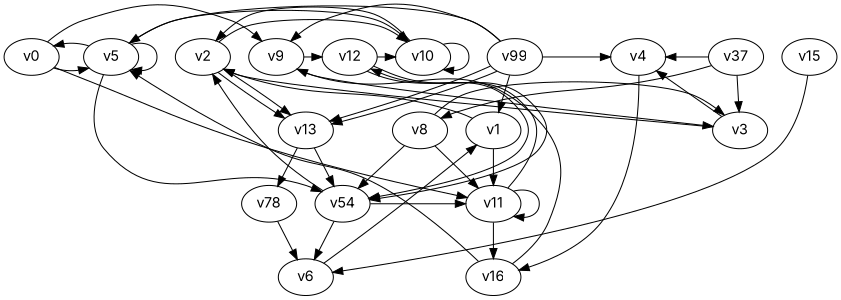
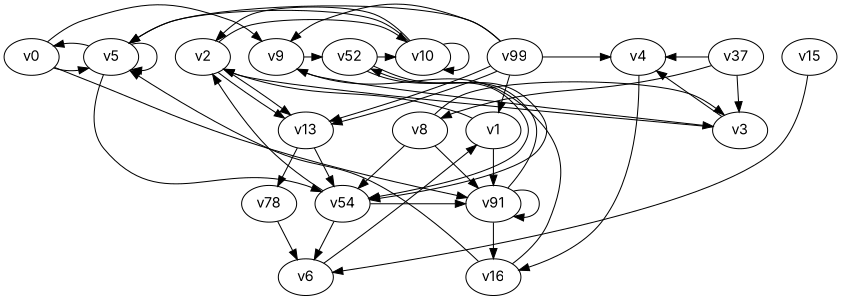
  digraph {
    fontname=Inter
    node [fontname=Inter player=0]
    edge [fontname=Inter]
    v0 [player=1]
    v5
    v9 [player=1]
-   v11 [player=1]
+   v11 [player=1 label=v91]
    n5 [label=v54]
    v3
-   v12
+   v12 [label=v52]
    v16 [player=1]
    v1
    v2
    v10
    v13
    n13 [label=v78]
    v4 [player=1]
    v6
    v8
    v15 [player=1]
    n18 [label=v37]
    n19 [label=v99 player=1]
    v0 -> v5 [constraint="time == 12"]
    v0 -> v9 [constraint="time == 19"]
    v0 -> v11 [constraint="time % 4 == 3"]
    v5 -> v0 [constraint="time == 15"]
    v5 -> v5 [constraint="time >= 9"]
    v5 -> n5 [constraint="(time >= 6) && (time <= 25)"]
    v9 -> v3 [constraint="time >= 12"]
    v9 -> v12 [constraint="(time >= 9) && (time <= 21)"]
    v11 -> v11 [constraint="time % 3 == 2"]
    v11 -> v12 [constraint="time <= 6"]
    v11 -> v16
    n5 -> v11 [constraint="time == 11"]
    n5 -> v2 [constraint="time % 6 == 2"]
    n5 -> v6
    v3 -> v2 [constraint="time % 4 == 0"]
    v3 -> v4 [constraint="time <= 19"]
    v12 -> n5 [constraint="(time % 2 == 0) || (time % 3 == 2)"]
    v12 -> n5 [constraint="time <= 17"]
    v12 -> v10 [constraint="time % 3 == 0"]
    v16 -> v5 [constraint="(time % 4 == 1) || (time % 3 == 0)"]
    v16 -> v9 [constraint="time % 6 == 3"]
    v1 -> v11
    v1 -> v2 [constraint="time % 5 == 2"]
    v2 -> v10 [constraint="time % 4 == 3"]
    v2 -> v13
    v2 -> v13
-   v5 -> v10 [constraint="time == 15"]
+   v10 -> v5 [constraint="time == 15"]
    v10 -> v2 [constraint="time == 16"]
    v10 -> v10
    v13 -> n5
    v13 -> n13
    n13 -> v6
    v4 -> v16 [constraint="time % 6 == 4"]
    v6 -> v1 [constraint="time % 4 == 2"]
    v8 -> v11
    v8 -> n5
    v8 -> v3 [constraint="time >= 7"]
    v15 -> v6 [constraint="time <= 15"]
    n18 -> v3
    n18 -> v4 [constraint="time % 2 == 0"]
    n18 -> v8
    n19 -> v5 [constraint="time % 4 == 0"]
    n19 -> v9 [constraint="time % 5 == 1"]
    n19 -> v1 [constraint="time <= 15"]
    n19 -> v13
    n19 -> v13
    n19 -> v4 [constraint="time % 4 == 2"]
  }
